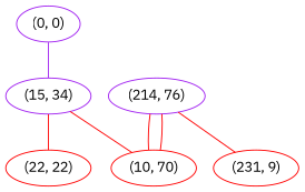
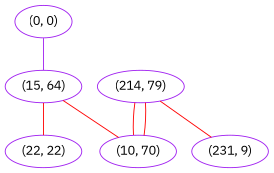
  graph {
    fontname="IBM Plex Sans"
    node [color=purple fontname="IBM Plex Sans"]
    edge [color=red fontname="IBM Plex Sans" weight=1]
    "(0, 0)"
-   "(15, 34)"
-   "(22, 22)" [color=red]
-   "(10, 70)" [color=red]
-   "(214, 76)"
-   "(231, 9)" [color=red]
+   "(15, 34)" [label="(15, 64)"]
+   "(22, 22)"
+   "(10, 70)"
+   "(214, 76)" [label="(214, 79)"]
+   "(231, 9)"
    "(0, 0)" -- "(15, 34)" [color=purple weight=4]
    "(15, 34)" -- "(22, 22)"
    "(15, 34)" -- "(10, 70)"
    "(214, 76)" -- "(10, 70)"
    "(214, 76)" -- "(10, 70)"
    "(214, 76)" -- "(231, 9)"
  }
